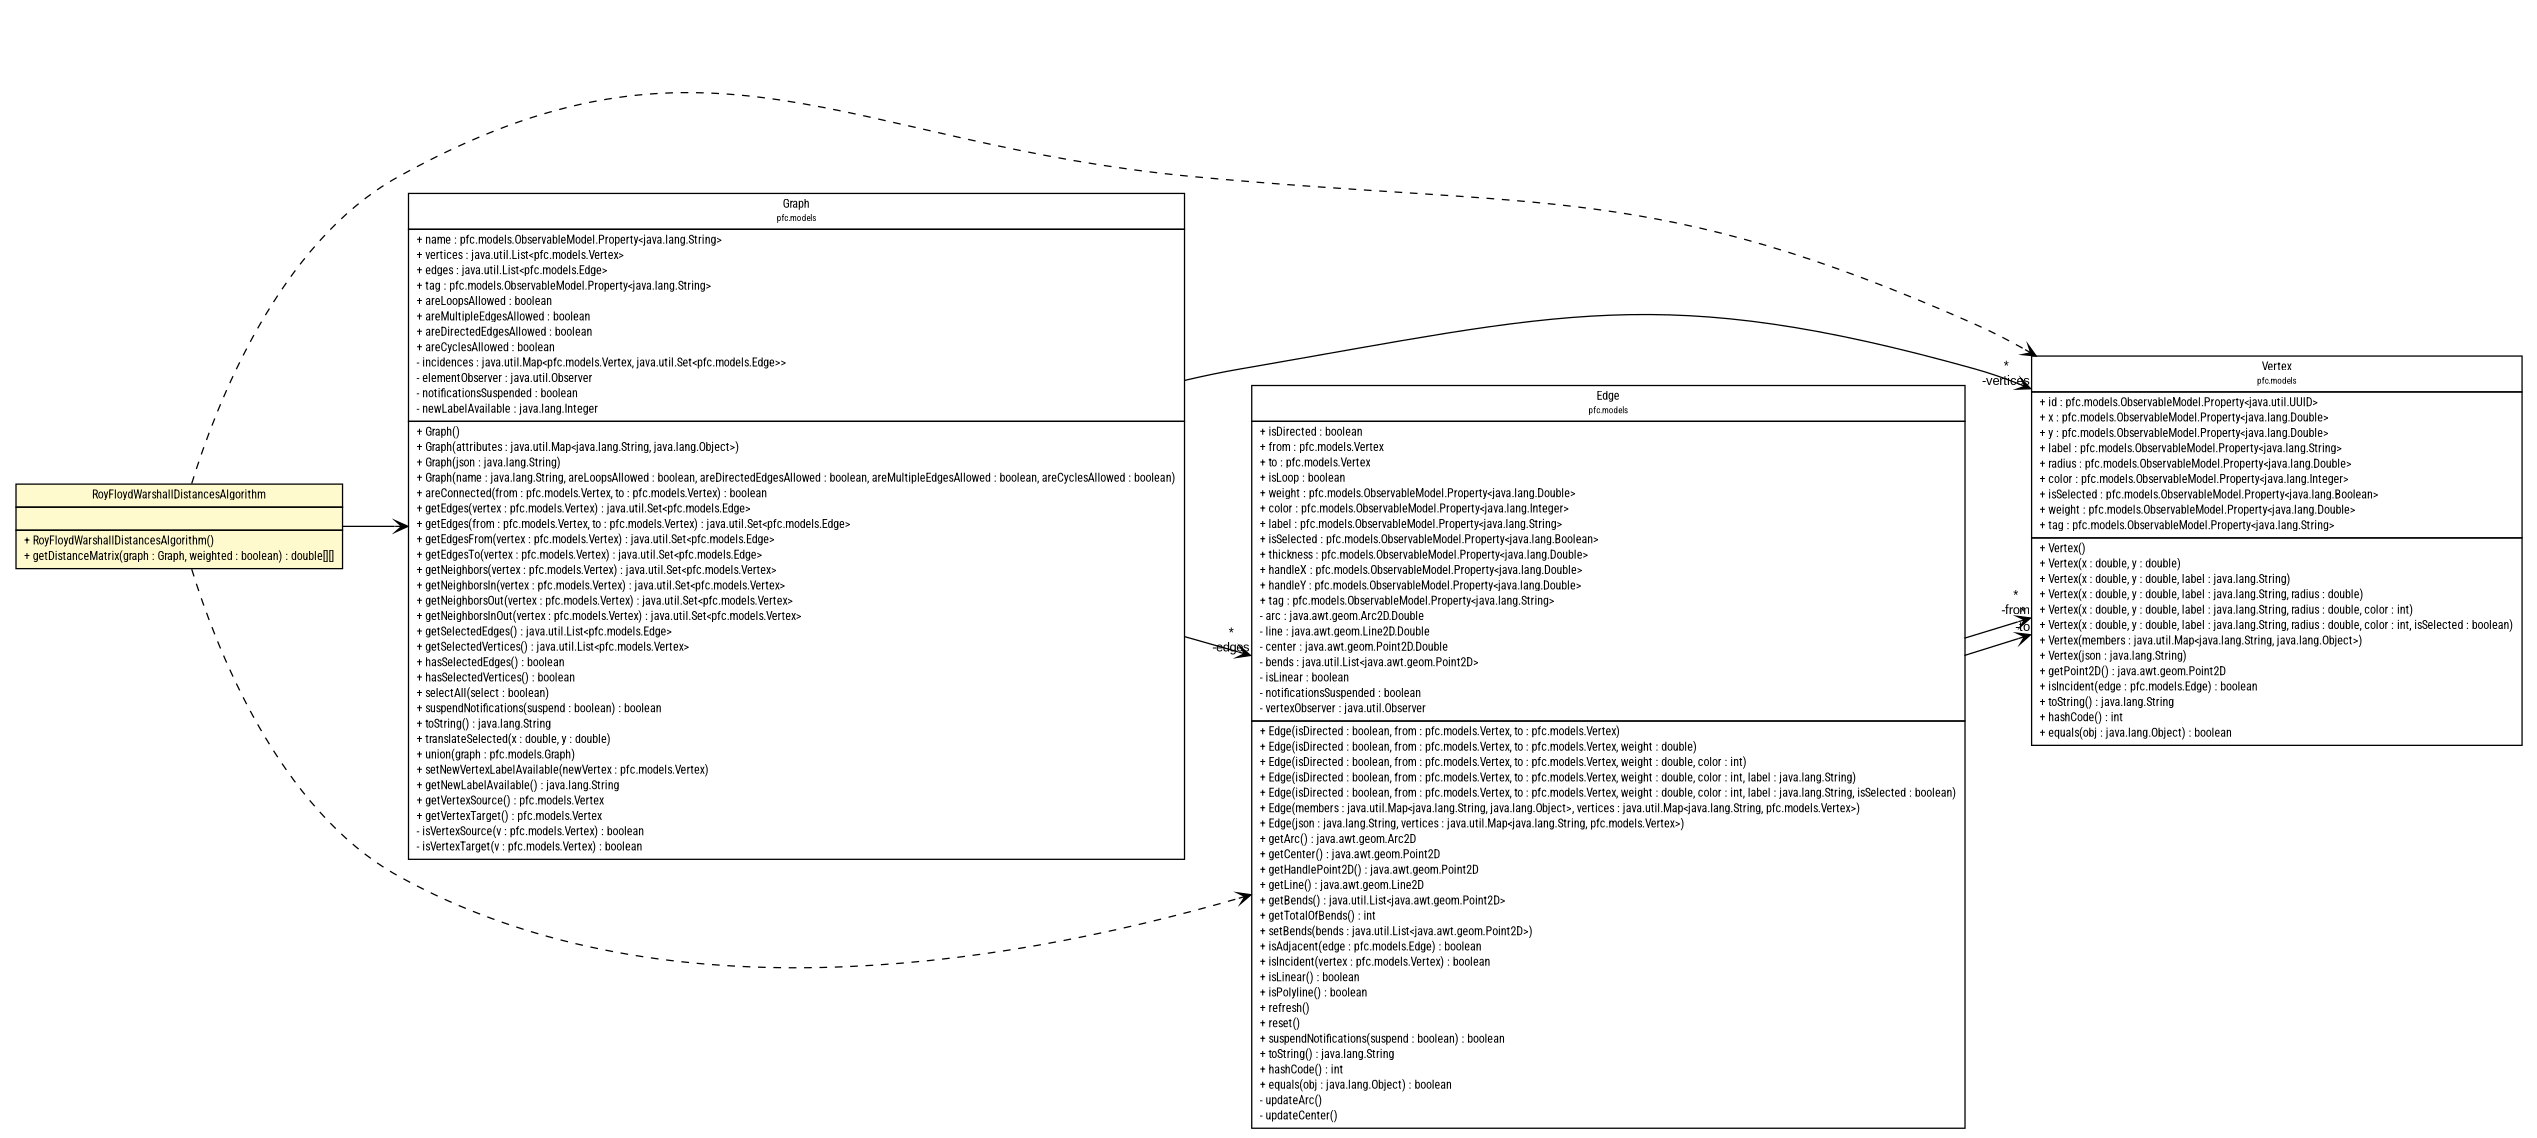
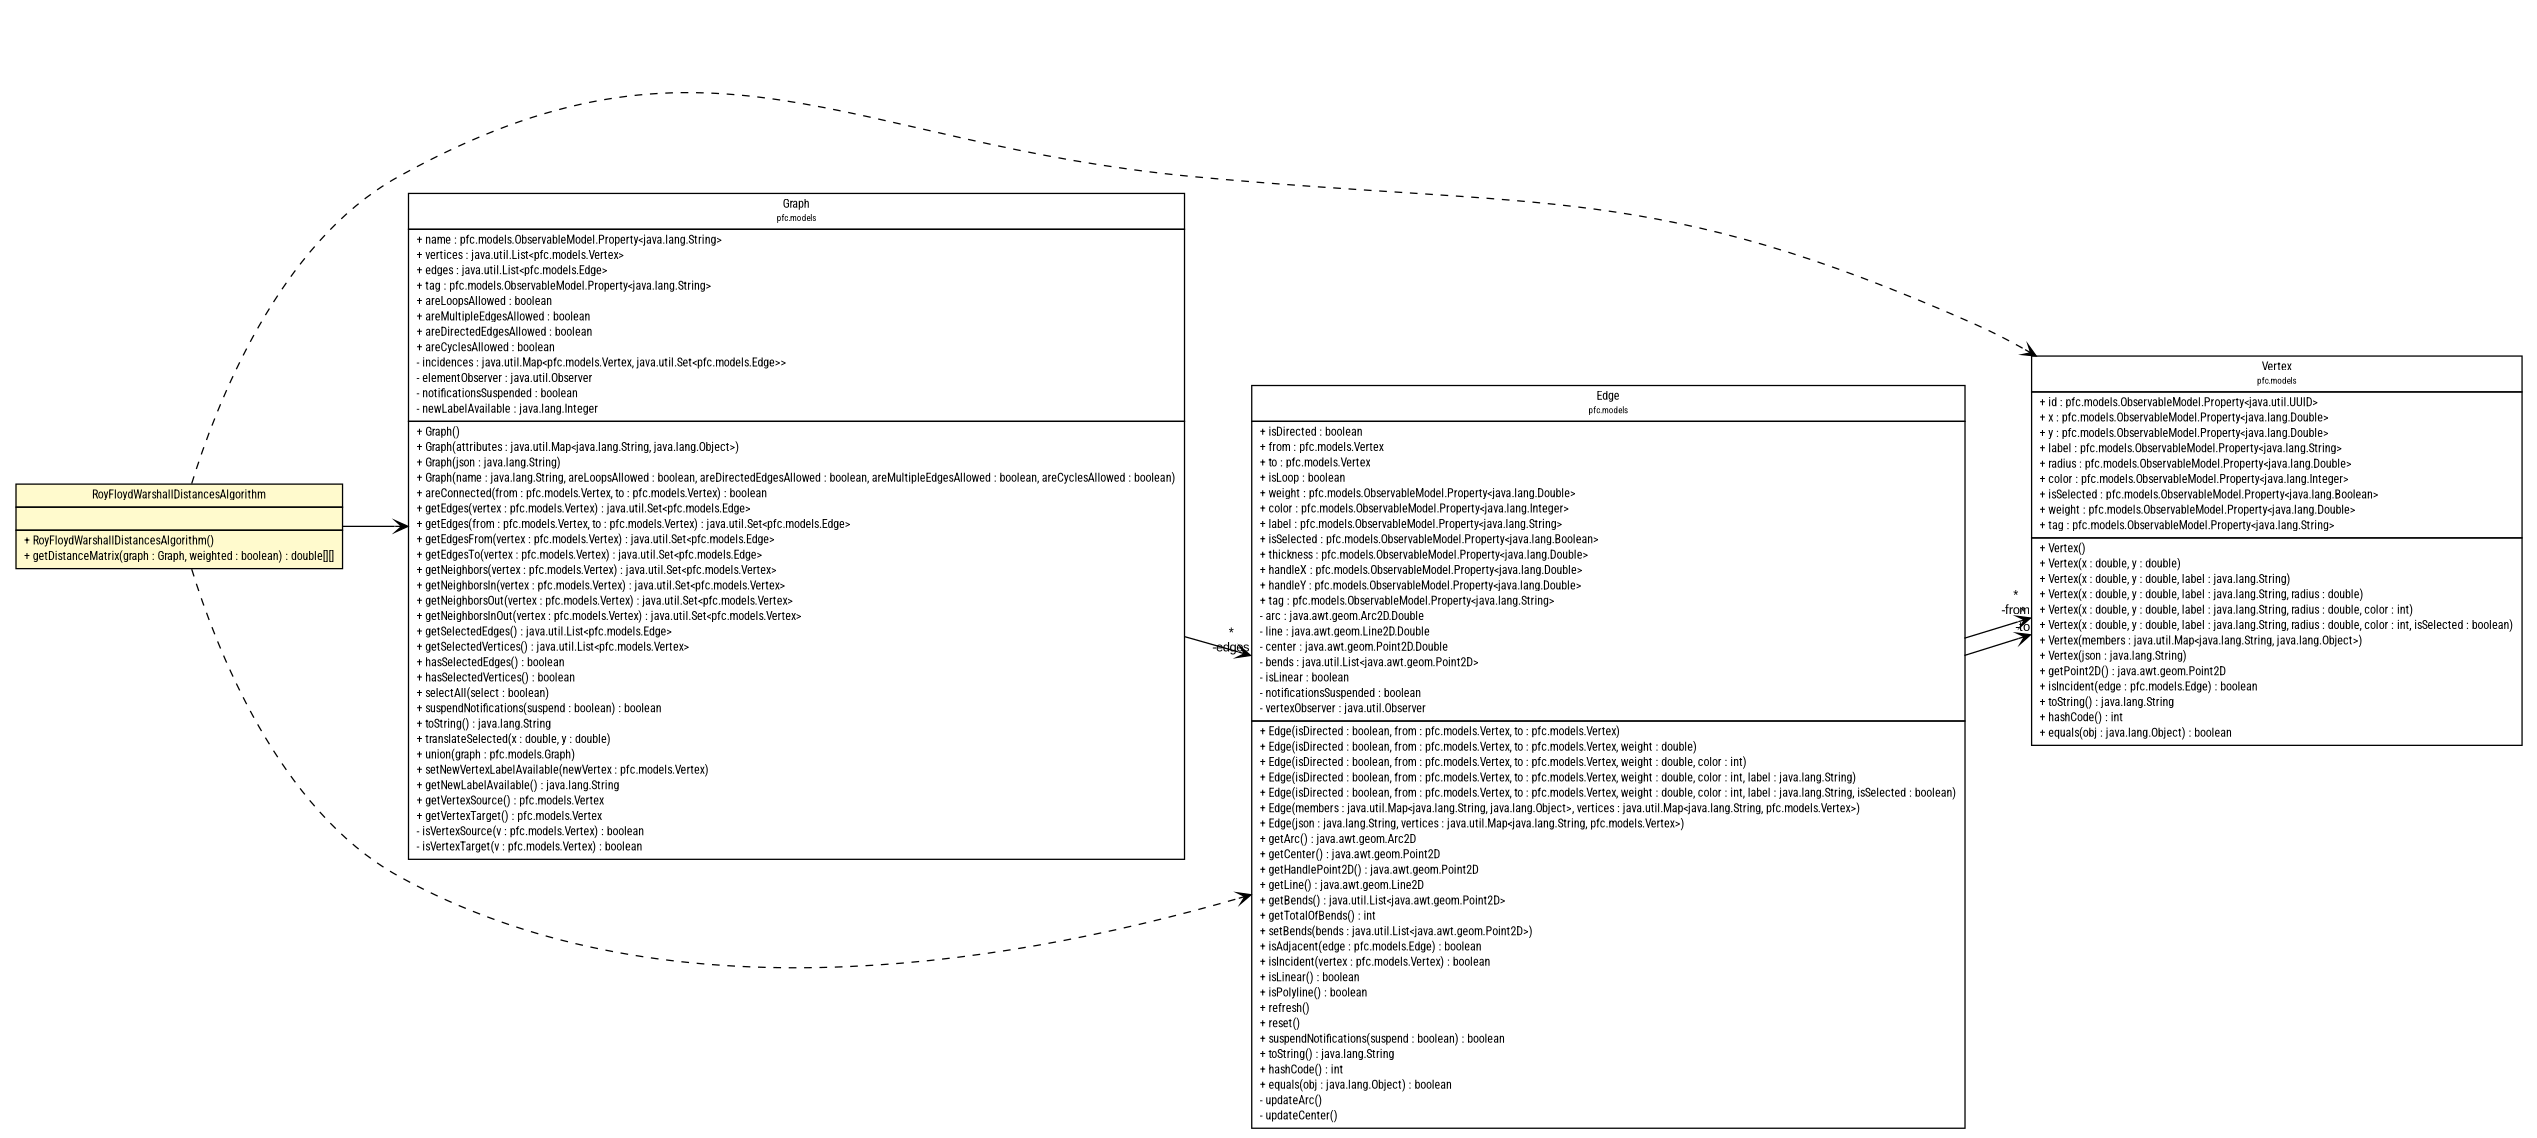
  digraph {
    fontname="Roboto Condensed"
    nodesep=0.25
    rankdir=LR
    ranksep=0.5
    node [fontcolor=black fontname="Roboto Condensed" fontsize=9.0 shape=plaintext]
    edge [arrowhead=open color=black fontcolor=black fontname="Roboto Condensed" fontsize=10.0 headport=p labelfontname=arial labelfontsize=10 tailport=p]
    n1 [label=<<table title="pfc.models.Vertex" border="0" cellborder="1" cellspacing="0" cellpadding="2" port="p" href="../../models/Vertex.html"> 		<tr><td><table border="0" cellspacing="0" cellpadding="1"> <tr><td align="center" balign="center"> Vertex </td></tr> <tr><td align="center" balign="center"><font point-size="7.0"> pfc.models </font></td></tr> 		</table></td></tr> 		<tr><td><table border="0" cellspacing="0" cellpadding="1"> <tr><td align="left" balign="left"> + id : pfc.models.ObservableModel.Property&lt;java.util.UUID&gt; </td></tr> <tr><td align="left" balign="left"> + x : pfc.models.ObservableModel.Property&lt;java.lang.Double&gt; </td></tr> <tr><td align="left" balign="left"> + y : pfc.models.ObservableModel.Property&lt;java.lang.Double&gt; </td></tr> <tr><td align="left" balign="left"> + label : pfc.models.ObservableModel.Property&lt;java.lang.String&gt; </td></tr> <tr><td align="left" balign="left"> + radius : pfc.models.ObservableModel.Property&lt;java.lang.Double&gt; </td></tr> <tr><td align="left" balign="left"> + color : pfc.models.ObservableModel.Property&lt;java.lang.Integer&gt; </td></tr> <tr><td align="left" balign="left"> + isSelected : pfc.models.ObservableModel.Property&lt;java.lang.Boolean&gt; </td></tr> <tr><td align="left" balign="left"> + weight : pfc.models.ObservableModel.Property&lt;java.lang.Double&gt; </td></tr> <tr><td align="left" balign="left"> + tag : pfc.models.ObservableModel.Property&lt;java.lang.String&gt; </td></tr> 		</table></td></tr> 		<tr><td><table border="0" cellspacing="0" cellpadding="1"> <tr><td align="left" balign="left"> + Vertex() </td></tr> <tr><td align="left" balign="left"> + Vertex(x : double, y : double) </td></tr> <tr><td align="left" balign="left"> + Vertex(x : double, y : double, label : java.lang.String) </td></tr> <tr><td align="left" balign="left"> + Vertex(x : double, y : double, label : java.lang.String, radius : double) </td></tr> <tr><td align="left" balign="left"> + Vertex(x : double, y : double, label : java.lang.String, radius : double, color : int) </td></tr> <tr><td align="left" balign="left"> + Vertex(x : double, y : double, label : java.lang.String, radius : double, color : int, isSelected : boolean) </td></tr> <tr><td align="left" balign="left"> + Vertex(members : java.util.Map&lt;java.lang.String, java.lang.Object&gt;) </td></tr> <tr><td align="left" balign="left"> + Vertex(json : java.lang.String) </td></tr> <tr><td align="left" balign="left"> + getPoint2D() : java.awt.geom.Point2D </td></tr> <tr><td align="left" balign="left"> + isIncident(edge : pfc.models.Edge) : boolean </td></tr> <tr><td align="left" balign="left"> + toString() : java.lang.String </td></tr> <tr><td align="left" balign="left"> + hashCode() : int </td></tr> <tr><td align="left" balign="left"> + equals(obj : java.lang.Object) : boolean </td></tr> 		</table></td></tr> 		</table>>]
    n2 [label=<<table title="pfc.models.Graph" border="0" cellborder="1" cellspacing="0" cellpadding="2" port="p" href="../../models/Graph.html"> 		<tr><td><table border="0" cellspacing="0" cellpadding="1"> <tr><td align="center" balign="center"> Graph </td></tr> <tr><td align="center" balign="center"><font point-size="7.0"> pfc.models </font></td></tr> 		</table></td></tr> 		<tr><td><table border="0" cellspacing="0" cellpadding="1"> <tr><td align="left" balign="left"> + name : pfc.models.ObservableModel.Property&lt;java.lang.String&gt; </td></tr> <tr><td align="left" balign="left"> + vertices : java.util.List&lt;pfc.models.Vertex&gt; </td></tr> <tr><td align="left" balign="left"> + edges : java.util.List&lt;pfc.models.Edge&gt; </td></tr> <tr><td align="left" balign="left"> + tag : pfc.models.ObservableModel.Property&lt;java.lang.String&gt; </td></tr> <tr><td align="left" balign="left"> + areLoopsAllowed : boolean </td></tr> <tr><td align="left" balign="left"> + areMultipleEdgesAllowed : boolean </td></tr> <tr><td align="left" balign="left"> + areDirectedEdgesAllowed : boolean </td></tr> <tr><td align="left" balign="left"> + areCyclesAllowed : boolean </td></tr> <tr><td align="left" balign="left"> - incidences : java.util.Map&lt;pfc.models.Vertex, java.util.Set&lt;pfc.models.Edge&gt;&gt; </td></tr> <tr><td align="left" balign="left"> - elementObserver : java.util.Observer </td></tr> <tr><td align="left" balign="left"> - notificationsSuspended : boolean </td></tr> <tr><td align="left" balign="left"> - newLabelAvailable : java.lang.Integer </td></tr> 		</table></td></tr> 		<tr><td><table border="0" cellspacing="0" cellpadding="1"> <tr><td align="left" balign="left"> + Graph() </td></tr> <tr><td align="left" balign="left"> + Graph(attributes : java.util.Map&lt;java.lang.String, java.lang.Object&gt;) </td></tr> <tr><td align="left" balign="left"> + Graph(json : java.lang.String) </td></tr> <tr><td align="left" balign="left"> + Graph(name : java.lang.String, areLoopsAllowed : boolean, areDirectedEdgesAllowed : boolean, areMultipleEdgesAllowed : boolean, areCyclesAllowed : boolean) </td></tr> <tr><td align="left" balign="left"> + areConnected(from : pfc.models.Vertex, to : pfc.models.Vertex) : boolean </td></tr> <tr><td align="left" balign="left"> + getEdges(vertex : pfc.models.Vertex) : java.util.Set&lt;pfc.models.Edge&gt; </td></tr> <tr><td align="left" balign="left"> + getEdges(from : pfc.models.Vertex, to : pfc.models.Vertex) : java.util.Set&lt;pfc.models.Edge&gt; </td></tr> <tr><td align="left" balign="left"> + getEdgesFrom(vertex : pfc.models.Vertex) : java.util.Set&lt;pfc.models.Edge&gt; </td></tr> <tr><td align="left" balign="left"> + getEdgesTo(vertex : pfc.models.Vertex) : java.util.Set&lt;pfc.models.Edge&gt; </td></tr> <tr><td align="left" balign="left"> + getNeighbors(vertex : pfc.models.Vertex) : java.util.Set&lt;pfc.models.Vertex&gt; </td></tr> <tr><td align="left" balign="left"> + getNeighborsIn(vertex : pfc.models.Vertex) : java.util.Set&lt;pfc.models.Vertex&gt; </td></tr> <tr><td align="left" balign="left"> + getNeighborsOut(vertex : pfc.models.Vertex) : java.util.Set&lt;pfc.models.Vertex&gt; </td></tr> <tr><td align="left" balign="left"> + getNeighborsInOut(vertex : pfc.models.Vertex) : java.util.Set&lt;pfc.models.Vertex&gt; </td></tr> <tr><td align="left" balign="left"> + getSelectedEdges() : java.util.List&lt;pfc.models.Edge&gt; </td></tr> <tr><td align="left" balign="left"> + getSelectedVertices() : java.util.List&lt;pfc.models.Vertex&gt; </td></tr> <tr><td align="left" balign="left"> + hasSelectedEdges() : boolean </td></tr> <tr><td align="left" balign="left"> + hasSelectedVertices() : boolean </td></tr> <tr><td align="left" balign="left"> + selectAll(select : boolean) </td></tr> <tr><td align="left" balign="left"> + suspendNotifications(suspend : boolean) : boolean </td></tr> <tr><td align="left" balign="left"> + toString() : java.lang.String </td></tr> <tr><td align="left" balign="left"> + translateSelected(x : double, y : double) </td></tr> <tr><td align="left" balign="left"> + union(graph : pfc.models.Graph) </td></tr> <tr><td align="left" balign="left"> + setNewVertexLabelAvailable(newVertex : pfc.models.Vertex) </td></tr> <tr><td align="left" balign="left"> + getNewLabelAvailable() : java.lang.String </td></tr> <tr><td align="left" balign="left"> + getVertexSource() : pfc.models.Vertex </td></tr> <tr><td align="left" balign="left"> + getVertexTarget() : pfc.models.Vertex </td></tr> <tr><td align="left" balign="left"> - isVertexSource(v : pfc.models.Vertex) : boolean </td></tr> <tr><td align="left" balign="left"> - isVertexTarget(v : pfc.models.Vertex) : boolean </td></tr> 		</table></td></tr> 		</table>>]
    n3 [label=<<table title="pfc.models.Edge" border="0" cellborder="1" cellspacing="0" cellpadding="2" port="p" href="../../models/Edge.html"> 		<tr><td><table border="0" cellspacing="0" cellpadding="1"> <tr><td align="center" balign="center"> Edge </td></tr> <tr><td align="center" balign="center"><font point-size="7.0"> pfc.models </font></td></tr> 		</table></td></tr> 		<tr><td><table border="0" cellspacing="0" cellpadding="1"> <tr><td align="left" balign="left"> + isDirected : boolean </td></tr> <tr><td align="left" balign="left"> + from : pfc.models.Vertex </td></tr> <tr><td align="left" balign="left"> + to : pfc.models.Vertex </td></tr> <tr><td align="left" balign="left"> + isLoop : boolean </td></tr> <tr><td align="left" balign="left"> + weight : pfc.models.ObservableModel.Property&lt;java.lang.Double&gt; </td></tr> <tr><td align="left" balign="left"> + color : pfc.models.ObservableModel.Property&lt;java.lang.Integer&gt; </td></tr> <tr><td align="left" balign="left"> + label : pfc.models.ObservableModel.Property&lt;java.lang.String&gt; </td></tr> <tr><td align="left" balign="left"> + isSelected : pfc.models.ObservableModel.Property&lt;java.lang.Boolean&gt; </td></tr> <tr><td align="left" balign="left"> + thickness : pfc.models.ObservableModel.Property&lt;java.lang.Double&gt; </td></tr> <tr><td align="left" balign="left"> + handleX : pfc.models.ObservableModel.Property&lt;java.lang.Double&gt; </td></tr> <tr><td align="left" balign="left"> + handleY : pfc.models.ObservableModel.Property&lt;java.lang.Double&gt; </td></tr> <tr><td align="left" balign="left"> + tag : pfc.models.ObservableModel.Property&lt;java.lang.String&gt; </td></tr> <tr><td align="left" balign="left"> - arc : java.awt.geom.Arc2D.Double </td></tr> <tr><td align="left" balign="left"> - line : java.awt.geom.Line2D.Double </td></tr> <tr><td align="left" balign="left"> - center : java.awt.geom.Point2D.Double </td></tr> <tr><td align="left" balign="left"> - bends : java.util.List&lt;java.awt.geom.Point2D&gt; </td></tr> <tr><td align="left" balign="left"> - isLinear : boolean </td></tr> <tr><td align="left" balign="left"> - notificationsSuspended : boolean </td></tr> <tr><td align="left" balign="left"> - vertexObserver : java.util.Observer </td></tr> 		</table></td></tr> 		<tr><td><table border="0" cellspacing="0" cellpadding="1"> <tr><td align="left" balign="left"> + Edge(isDirected : boolean, from : pfc.models.Vertex, to : pfc.models.Vertex) </td></tr> <tr><td align="left" balign="left"> + Edge(isDirected : boolean, from : pfc.models.Vertex, to : pfc.models.Vertex, weight : double) </td></tr> <tr><td align="left" balign="left"> + Edge(isDirected : boolean, from : pfc.models.Vertex, to : pfc.models.Vertex, weight : double, color : int) </td></tr> <tr><td align="left" balign="left"> + Edge(isDirected : boolean, from : pfc.models.Vertex, to : pfc.models.Vertex, weight : double, color : int, label : java.lang.String) </td></tr> <tr><td align="left" balign="left"> + Edge(isDirected : boolean, from : pfc.models.Vertex, to : pfc.models.Vertex, weight : double, color : int, label : java.lang.String, isSelected : boolean) </td></tr> <tr><td align="left" balign="left"> + Edge(members : java.util.Map&lt;java.lang.String, java.lang.Object&gt;, vertices : java.util.Map&lt;java.lang.String, pfc.models.Vertex&gt;) </td></tr> <tr><td align="left" balign="left"> + Edge(json : java.lang.String, vertices : java.util.Map&lt;java.lang.String, pfc.models.Vertex&gt;) </td></tr> <tr><td align="left" balign="left"> + getArc() : java.awt.geom.Arc2D </td></tr> <tr><td align="left" balign="left"> + getCenter() : java.awt.geom.Point2D </td></tr> <tr><td align="left" balign="left"> + getHandlePoint2D() : java.awt.geom.Point2D </td></tr> <tr><td align="left" balign="left"> + getLine() : java.awt.geom.Line2D </td></tr> <tr><td align="left" balign="left"> + getBends() : java.util.List&lt;java.awt.geom.Point2D&gt; </td></tr> <tr><td align="left" balign="left"> + getTotalOfBends() : int </td></tr> <tr><td align="left" balign="left"> + setBends(bends : java.util.List&lt;java.awt.geom.Point2D&gt;) </td></tr> <tr><td align="left" balign="left"> + isAdjacent(edge : pfc.models.Edge) : boolean </td></tr> <tr><td align="left" balign="left"> + isIncident(vertex : pfc.models.Vertex) : boolean </td></tr> <tr><td align="left" balign="left"> + isLinear() : boolean </td></tr> <tr><td align="left" balign="left"> + isPolyline() : boolean </td></tr> <tr><td align="left" balign="left"> + refresh() </td></tr> <tr><td align="left" balign="left"> + reset() </td></tr> <tr><td align="left" balign="left"> + suspendNotifications(suspend : boolean) : boolean </td></tr> <tr><td align="left" balign="left"> + toString() : java.lang.String </td></tr> <tr><td align="left" balign="left"> + hashCode() : int </td></tr> <tr><td align="left" balign="left"> + equals(obj : java.lang.Object) : boolean </td></tr> <tr><td align="left" balign="left"> - updateArc() </td></tr> <tr><td align="left" balign="left"> - updateCenter() </td></tr> 		</table></td></tr> 		</table>>]
    n4 [label=<<table title="pfc.utilities.graph.RoyFloydWarshallDistancesAlgorithm" border="0" cellborder="1" cellspacing="0" cellpadding="2" port="p" bgcolor="lemonChiffon" href="./RoyFloydWarshallDistancesAlgorithm.html"> 		<tr><td><table border="0" cellspacing="0" cellpadding="1"> <tr><td align="center" balign="center"> RoyFloydWarshallDistancesAlgorithm </td></tr> 		</table></td></tr> 		<tr><td><table border="0" cellspacing="0" cellpadding="1"> <tr><td align="left" balign="left">  </td></tr> 		</table></td></tr> 		<tr><td><table border="0" cellspacing="0" cellpadding="1"> <tr><td align="left" balign="left"> + RoyFloydWarshallDistancesAlgorithm() </td></tr> <tr><td align="left" balign="left"> + getDistanceMatrix(graph : Graph, weighted : boolean) : double[][] </td></tr> 		</table></td></tr> 		</table>>]
-   n2 -> n1 [headlabel="*\n-vertices"]
    n2 -> n3 [headlabel="*\n-edges"]
    n3 -> n1 [headlabel="*\n-to"]
    n3 -> n1 [headlabel="*\n-from"]
    n4 -> n1 [style=dashed]
    n4 -> n2 [style=solid]
    n4 -> n3 [style=dashed]
  }
